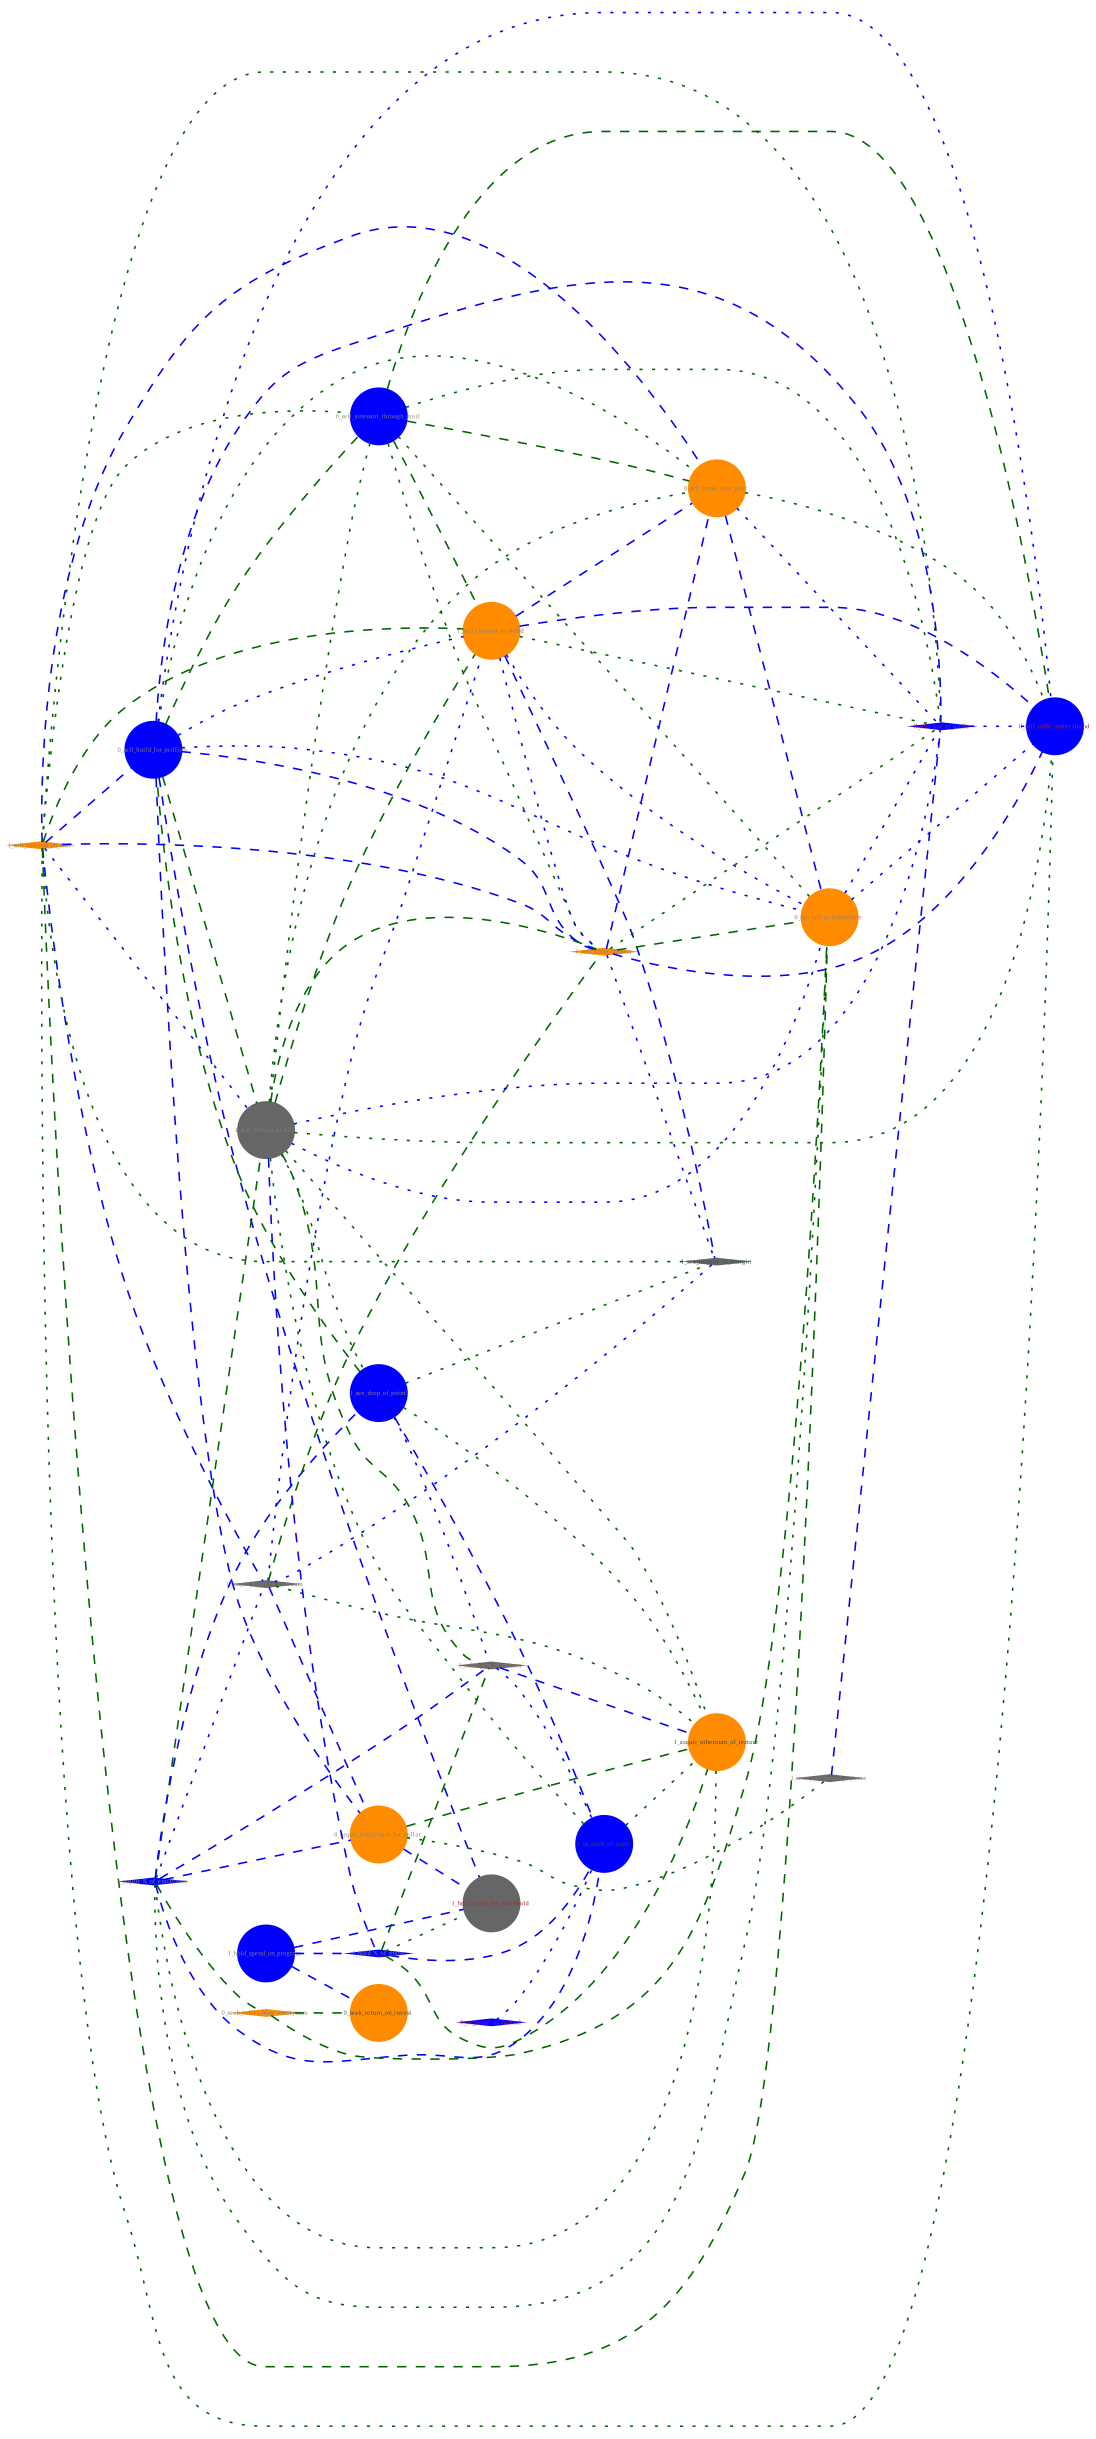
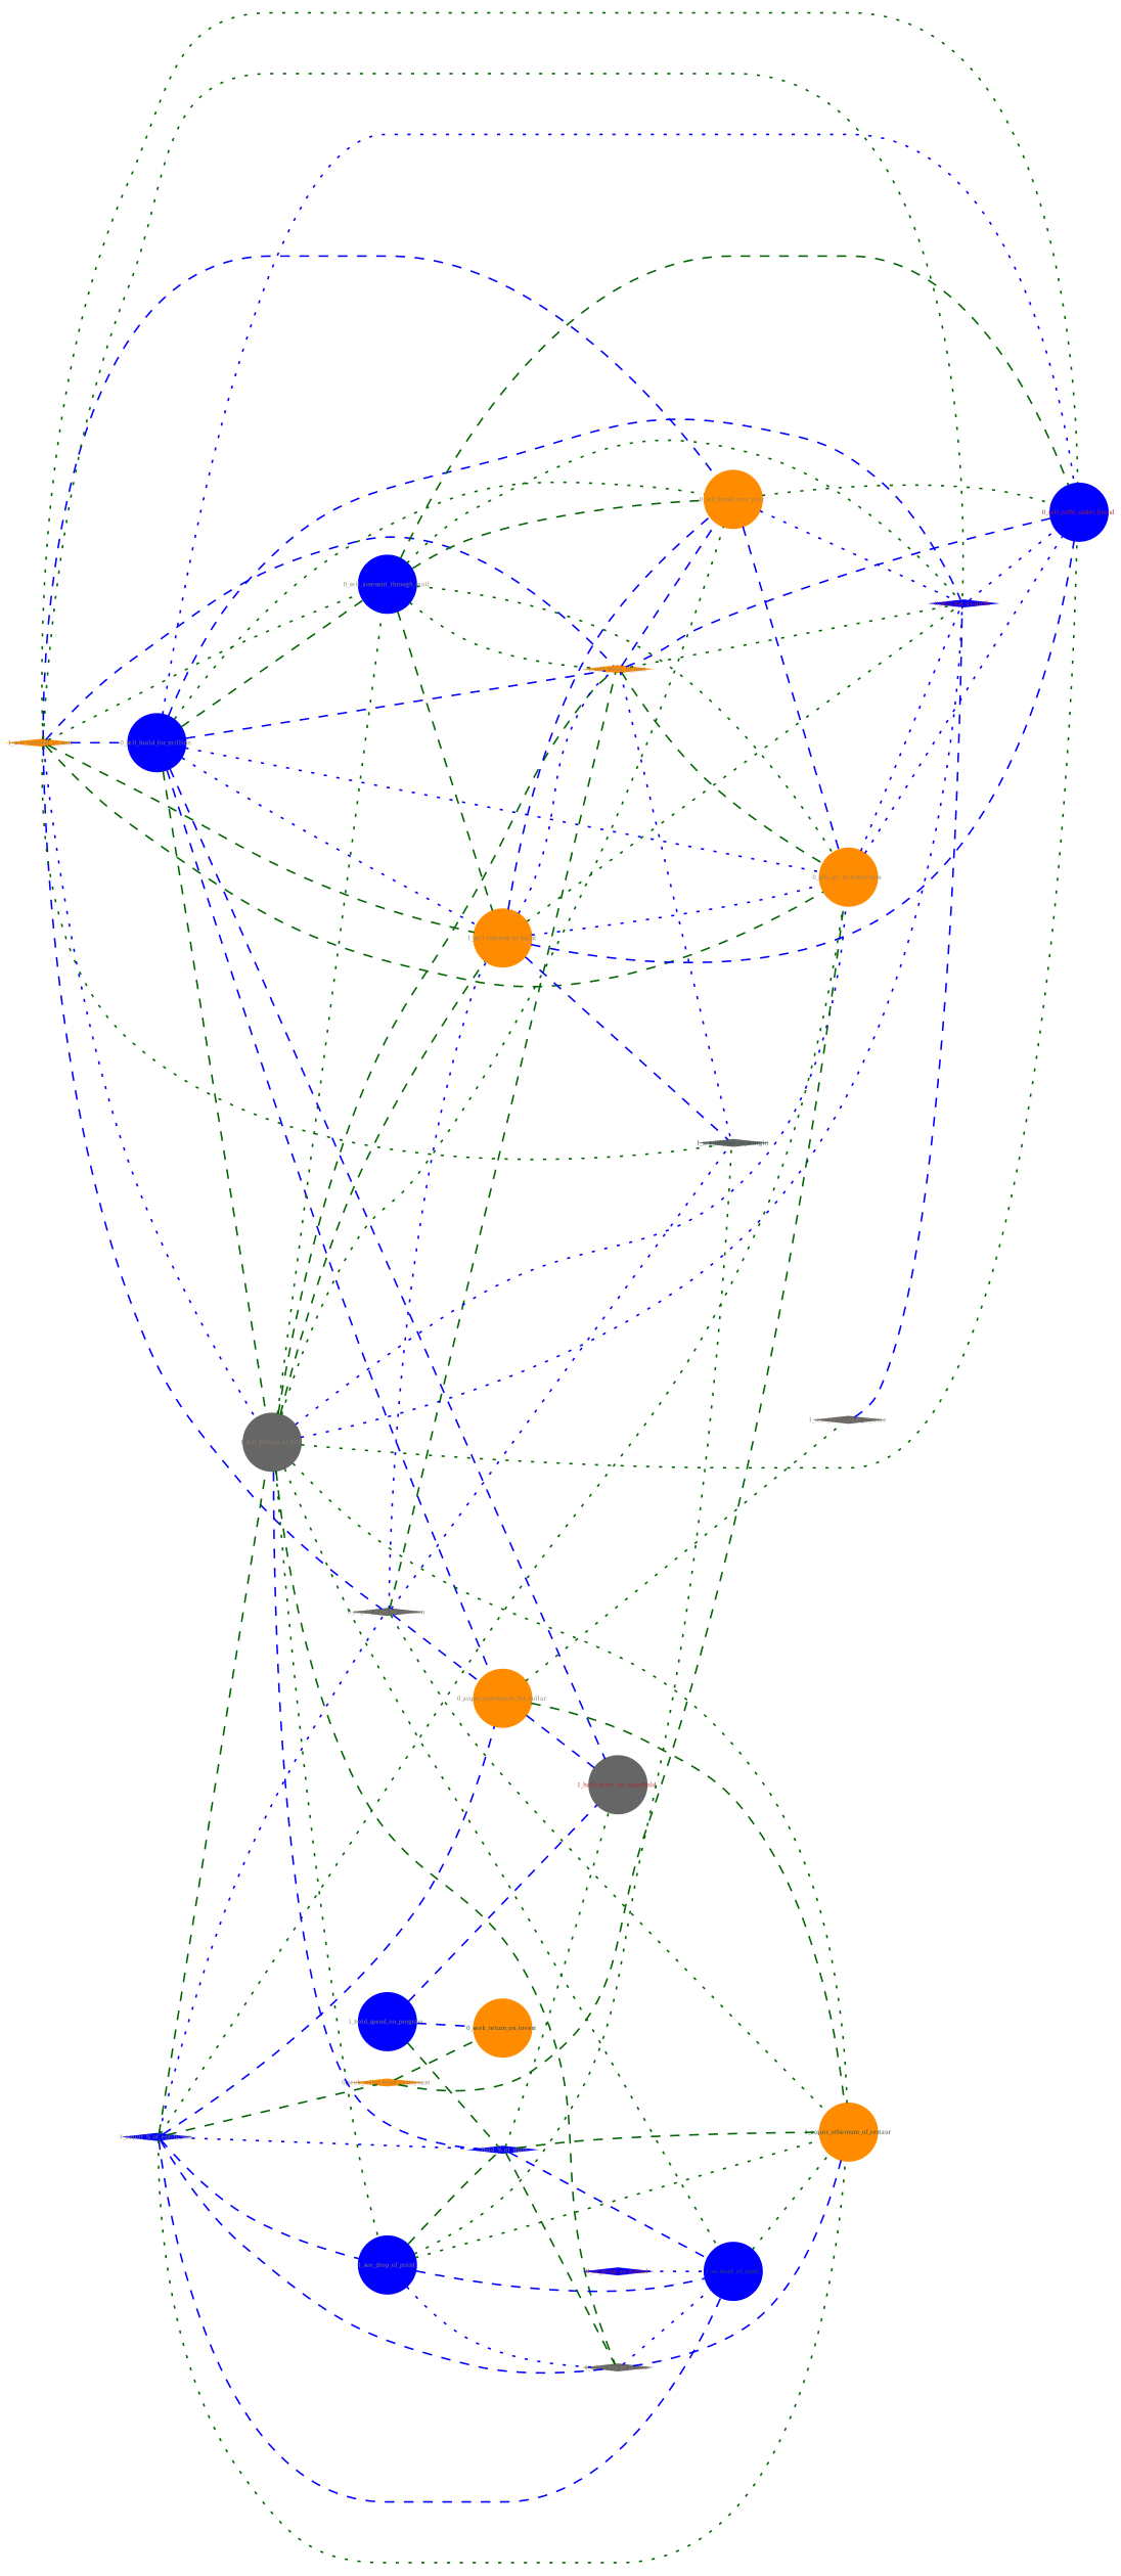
  graph {
    fontname="PT Serif"
    rankdir=LR
    node [color=blue fixedsize=true fontcolor="#8b7d6b" fontname="PT Serif" fontsize=4 shape=circle style=filled]
    edge [color=blue fontname="PT Serif" style=dashed w=1]
    "1_sell_interest_in_unit " [color=darkorange height=.06 shape=diamond width=.5]
    "1_acquir_%_of_entitynam " [height=.06 shape=diamond width=.5]
    "0_sell_build_for_million " [height=.06 width=.5]
    "0_acquir_right_in_yearnum " [color=gray40 height=.06 shape=diamond width=.5]
    "1_hold_spend_on_program " [height=.06 width=.5]
    "0_acquir_entitynam_for_dollar " [color=darkorange height=.06 width=.5]
    "1_sell_billion_of_bill " [color=gray40 height=.06 width=.5]
    "0_sell_accessori_through_mail " [height=.06 width=.5]
    "0_seek_relief_from_entitynam " [color=darkorange height=.06 shape=diamond width=.5]
    "1_see_drop_of_point " [height=.06 width=.5]
    "1_sell_interest_in_build " [color=darkorange height=.06 width=.5]
    "1_sell_stake_in_unit " [color=darkorange height=.06 shape=diamond width=.5]
    "1_hold_%_of_share " [height=.06 shape=diamond width=.5]
    "0_sell_bond_over_year " [color=darkorange height=.06 width=.5]
    "1_usher_era_of_reform " [color=gray40 height=.06 shape=diamond width=.5]
    "0_sell_all_to_entitynam " [color=darkorange height=.06 width=.5]
    "1_seen_entitynam_at_time " [color=gray40 height=.06 shape=diamond width=.5]
    "0_us_peopl_as_control " [fontcolor="#b22222" height=.06 shape=diamond width=.5]
    "0_sell_put_at_profit " [fontcolor="#b22222" height=.06 shape=diamond width=.5]
    "0_sell_coffe_under_brand " [fontcolor="#b22222" height=.06 width=.5]
    "1_hold_meet_for_sharehold " [color=gray40 fontcolor="#b22222" height=.06 width=.5]
    "1_see_improv_in_margin " [color=gray40 fontcolor="#2f4f4f" height=.06 shape=diamond width=.5]
    "1_us_stock_of_capit " [fontcolor="#2f4f4f" height=.06 width=.5]
    "1_acquir_othernum_of_restaur " [color=darkorange fontcolor="#2f4f4f" height=.06 width=.5]
    "0_seek_return_on_invest " [color=darkorange fontcolor="#2f4f4f" height=.06 width=.5]
    subgraph sub_1 {
      "1_sell_interest_in_unit "
      "1_acquir_%_of_entitynam "
      "0_sell_build_for_million "
      "0_acquir_right_in_yearnum "
      "1_hold_spend_on_program "
      "0_acquir_entitynam_for_dollar "
      "1_sell_billion_of_bill "
      "0_sell_accessori_through_mail "
      "0_seek_relief_from_entitynam "
      "1_see_drop_of_point "
      "1_sell_interest_in_build "
      "1_sell_stake_in_unit "
      "1_hold_%_of_share "
      "0_sell_bond_over_year "
      "1_usher_era_of_reform "
      "0_sell_all_to_entitynam "
      "1_seen_entitynam_at_time "
    }
    subgraph sub_2 {
      "0_us_peopl_as_control "
      "0_sell_put_at_profit "
      "0_sell_coffe_under_brand "
      "1_hold_meet_for_sharehold "
    }
    "1_sell_interest_in_unit " -- "0_sell_build_for_million "
    "1_sell_interest_in_unit " -- "0_acquir_right_in_yearnum "
    "1_sell_interest_in_unit " -- "1_sell_billion_of_bill " [style=dotted]
    "1_sell_interest_in_unit " -- "0_sell_accessori_through_mail " [color=darkgreen style=dotted]
    "1_sell_interest_in_unit " -- "1_sell_interest_in_build " [color=darkgreen w=3]
    "1_sell_interest_in_unit " -- "1_sell_stake_in_unit " [w=3]
    "1_sell_interest_in_unit " -- "0_sell_bond_over_year "
    "1_sell_interest_in_unit " -- "0_sell_all_to_entitynam " [color=darkgreen]
    "1_sell_interest_in_unit " -- "0_sell_put_at_profit " [color=darkgreen style=dotted]
    "1_sell_interest_in_unit " -- "0_sell_coffe_under_brand " [color=darkgreen style=dotted]
    "1_sell_interest_in_unit " -- "1_see_improv_in_margin " [color=darkgreen style=dotted]
    "1_acquir_%_of_entitynam " -- "0_acquir_right_in_yearnum " [style=dotted]
    "1_acquir_%_of_entitynam " -- "0_acquir_entitynam_for_dollar "
    "1_acquir_%_of_entitynam " -- "1_sell_billion_of_bill " [color=darkgreen]
    "1_acquir_%_of_entitynam " -- "0_seek_relief_from_entitynam " [color=darkgreen]
    "1_acquir_%_of_entitynam " -- "1_see_drop_of_point "
+   "1_acquir_%_of_entitynam " -- "1_hold_%_of_share " [style=dotted w=2]
    "1_acquir_%_of_entitynam " -- "1_usher_era_of_reform "
    "1_acquir_%_of_entitynam " -- "0_sell_all_to_entitynam " [color=darkgreen style=dotted]
    "1_acquir_%_of_entitynam " -- "1_us_stock_of_capit "
    "1_acquir_%_of_entitynam " -- "1_acquir_othernum_of_restaur " [color=darkgreen style=dotted w=2]
    "0_sell_build_for_million " -- "0_acquir_entitynam_for_dollar "
    "0_sell_build_for_million " -- "1_sell_billion_of_bill " [color=darkgreen]
    "0_sell_build_for_million " -- "0_sell_accessori_through_mail " [color=darkgreen]
    "0_sell_build_for_million " -- "1_sell_interest_in_build " [style=dotted]
    "0_sell_build_for_million " -- "1_sell_stake_in_unit "
    "0_sell_build_for_million " -- "0_sell_bond_over_year " [color=darkgreen style=dotted]
    "0_sell_build_for_million " -- "0_sell_all_to_entitynam " [style=dotted]
    "0_sell_build_for_million " -- "0_sell_put_at_profit "
    "0_sell_build_for_million " -- "0_sell_coffe_under_brand " [style=dotted]
    "0_sell_build_for_million " -- "1_hold_meet_for_sharehold "
    "0_acquir_right_in_yearnum " -- "0_acquir_entitynam_for_dollar "
    "0_acquir_right_in_yearnum " -- "1_sell_interest_in_build " [style=dotted]
    "0_acquir_right_in_yearnum " -- "1_sell_stake_in_unit " [color=darkgreen]
    "0_acquir_right_in_yearnum " -- "1_see_improv_in_margin " [style=dotted]
    "0_acquir_right_in_yearnum " -- "1_acquir_othernum_of_restaur " [color=darkgreen style=dotted]
-   "1_hold_spend_on_program " -- "1_hold_%_of_share "
+   "1_hold_spend_on_program " -- "1_hold_%_of_share " [color=darkgreen]
    "1_hold_spend_on_program " -- "1_hold_meet_for_sharehold "
    "1_hold_spend_on_program " -- "0_seek_return_on_invest "
    "0_acquir_entitynam_for_dollar " -- "1_seen_entitynam_at_time " [color=darkgreen style=dotted]
    "0_acquir_entitynam_for_dollar " -- "1_hold_meet_for_sharehold "
    "0_acquir_entitynam_for_dollar " -- "1_acquir_othernum_of_restaur " [color=darkgreen]
    "1_sell_billion_of_bill " -- "0_sell_accessori_through_mail " [color=darkgreen style=dotted]
    "1_sell_billion_of_bill " -- "1_see_drop_of_point " [color=darkgreen style=dotted]
    "1_sell_billion_of_bill " -- "1_sell_interest_in_build " [color=darkgreen]
    "1_sell_billion_of_bill " -- "1_sell_stake_in_unit " [color=darkgreen]
    "1_sell_billion_of_bill " -- "1_hold_%_of_share "
    "1_sell_billion_of_bill " -- "0_sell_bond_over_year " [color=darkgreen style=dotted]
    "1_sell_billion_of_bill " -- "1_usher_era_of_reform " [color=darkgreen]
    "1_sell_billion_of_bill " -- "0_sell_all_to_entitynam " [style=dotted]
    "1_sell_billion_of_bill " -- "0_sell_put_at_profit " [style=dotted]
    "1_sell_billion_of_bill " -- "0_sell_coffe_under_brand " [color=darkgreen style=dotted]
    "1_sell_billion_of_bill " -- "1_us_stock_of_capit " [color=darkgreen style=dotted]
    "1_sell_billion_of_bill " -- "1_acquir_othernum_of_restaur " [color=darkgreen style=dotted]
    "0_sell_accessori_through_mail " -- "1_sell_interest_in_build " [color=darkgreen]
    "0_sell_accessori_through_mail " -- "1_sell_stake_in_unit " [color=darkgreen style=dotted]
    "0_sell_accessori_through_mail " -- "0_sell_bond_over_year " [color=darkgreen]
    "0_sell_accessori_through_mail " -- "0_sell_all_to_entitynam " [color=darkgreen style=dotted]
    "0_sell_accessori_through_mail " -- "0_sell_put_at_profit " [color=darkgreen style=dotted]
    "0_sell_accessori_through_mail " -- "0_sell_coffe_under_brand " [color=darkgreen]
    "0_seek_relief_from_entitynam " -- "0_sell_all_to_entitynam " [color=darkgreen]
    "0_seek_relief_from_entitynam " -- "0_seek_return_on_invest " [color=darkgreen]
-   "1_see_drop_of_point " -- "0_sell_build_for_million " [color=darkgreen]
+   "1_see_drop_of_point " -- "1_hold_%_of_share " [color=darkgreen]
    "1_see_drop_of_point " -- "1_usher_era_of_reform " [style=dotted]
    "1_see_drop_of_point " -- "1_see_improv_in_margin " [color=darkgreen style=dotted]
    "1_see_drop_of_point " -- "1_us_stock_of_capit "
    "1_see_drop_of_point " -- "1_acquir_othernum_of_restaur " [color=darkgreen style=dotted]
    "1_sell_interest_in_build " -- "1_sell_stake_in_unit " [style=dotted w=2]
    "1_sell_interest_in_build " -- "0_sell_bond_over_year "
    "1_sell_interest_in_build " -- "0_sell_all_to_entitynam " [style=dotted]
    "1_sell_interest_in_build " -- "0_sell_put_at_profit " [color=darkgreen style=dotted]
    "1_sell_interest_in_build " -- "0_sell_coffe_under_brand "
    "1_sell_interest_in_build " -- "1_see_improv_in_margin "
    "1_sell_stake_in_unit " -- "0_sell_bond_over_year "
    "1_sell_stake_in_unit " -- "0_sell_all_to_entitynam " [color=darkgreen]
    "1_sell_stake_in_unit " -- "0_sell_put_at_profit " [color=darkgreen style=dotted]
    "1_sell_stake_in_unit " -- "0_sell_coffe_under_brand "
    "1_sell_stake_in_unit " -- "1_see_improv_in_margin " [style=dotted]
    "1_hold_%_of_share " -- "1_usher_era_of_reform " [color=darkgreen]
    "1_hold_%_of_share " -- "1_hold_meet_for_sharehold " [color=darkgreen style=dotted]
    "1_hold_%_of_share " -- "1_us_stock_of_capit "
    "1_hold_%_of_share " -- "1_acquir_othernum_of_restaur " [color=darkgreen]
    "0_sell_bond_over_year " -- "0_sell_all_to_entitynam "
    "0_sell_bond_over_year " -- "0_sell_put_at_profit " [style=dotted]
    "0_sell_bond_over_year " -- "0_sell_coffe_under_brand " [color=darkgreen style=dotted]
    "1_usher_era_of_reform " -- "1_us_stock_of_capit " [style=dotted]
    "1_usher_era_of_reform " -- "1_acquir_othernum_of_restaur "
    "0_sell_all_to_entitynam " -- "0_sell_put_at_profit " [style=dotted]
    "0_sell_all_to_entitynam " -- "0_sell_coffe_under_brand " [style=dotted]
    "1_seen_entitynam_at_time " -- "0_sell_put_at_profit "
    "0_us_peopl_as_control " -- "1_us_stock_of_capit " [style=dotted]
    "0_sell_put_at_profit " -- "0_sell_coffe_under_brand " [style=dotted]
    "1_us_stock_of_capit " -- "1_acquir_othernum_of_restaur " [color=darkgreen style=dotted]
  }
